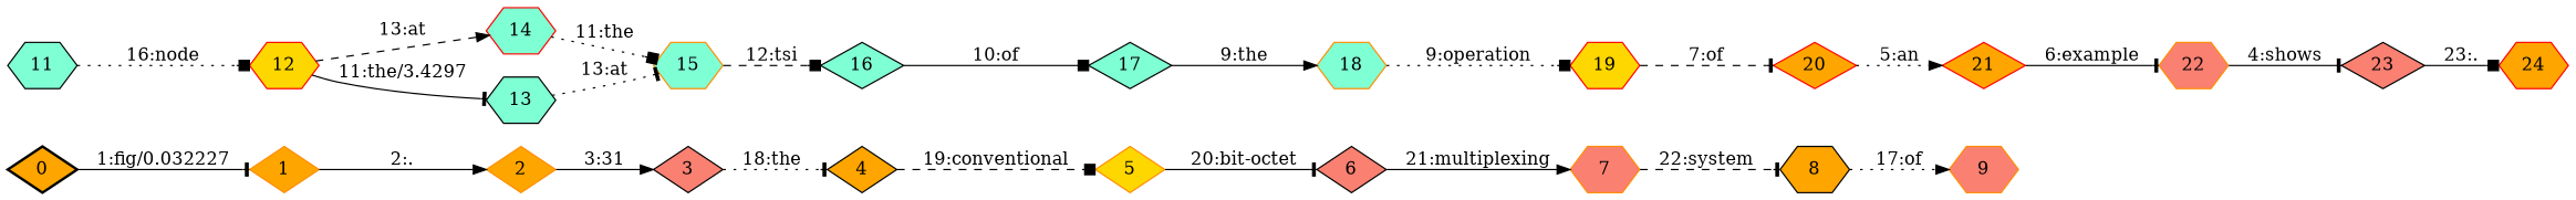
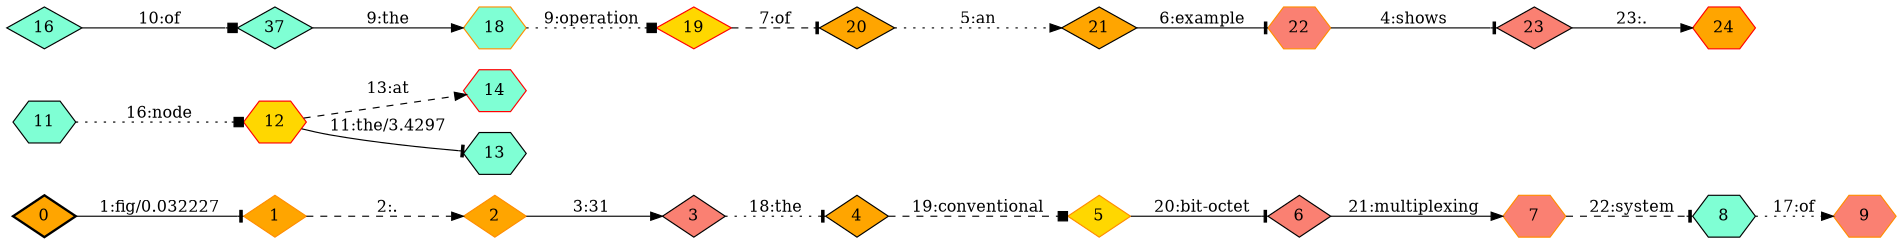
  digraph {
    nodesep=0.25
    rankdir=LR
    ranksep=0.4
    node [color=black fillcolor=orange fontsize=14 shape=diamond style="solid,filled"]
    edge [arrowhead=tee fontsize=14 style=solid]
    n1 [label=0 style="bold,filled"]
    n2 [color=darkorange label=1]
    n3 [color=darkorange label=2]
    n4 [fillcolor=salmon label=3]
    n5 [label=4]
    n6 [color=darkorange fillcolor=gold label=5]
    n7 [fillcolor=salmon label=6]
    n8 [color=darkorange fillcolor=salmon label=7 shape=hexagon]
-   n9 [label=8 shape=hexagon]
+   n9 [fillcolor=aquamarine label=8 shape=hexagon]
    n10 [color=darkorange fillcolor=salmon label=9 shape=hexagon]
    n11 [fillcolor=aquamarine label=11 shape=hexagon]
    n12 [color=red fillcolor=gold label=12 shape=hexagon]
    n13 [color=red fillcolor=aquamarine label=14 shape=hexagon]
    n14 [fillcolor=aquamarine label=13 shape=hexagon]
-   n15 [color=darkorange fillcolor=aquamarine label=15 shape=hexagon]
    n16 [fillcolor=aquamarine label=16]
-   n17 [fillcolor=aquamarine label=17]
+   n17 [fillcolor=aquamarine label=37]
    n18 [color=darkorange fillcolor=aquamarine label=18 shape=hexagon]
-   n19 [color=red fillcolor=gold label=19 shape=hexagon]
-   n20 [color=red label=20]
-   n21 [color=red label=21]
+   n19 [color=red fillcolor=gold label=19]
+   n20 [label=20]
+   n21 [label=21]
    n22 [color=darkorange fillcolor=salmon label=22 shape=hexagon]
    n23 [fillcolor=salmon label=23]
    n24 [color=red label=24 shape=hexagon]
    n1 -> n2 [label="1:fig/0.032227"]
-   n2 -> n3 [arrowhead=normal label="2:."]
+   n2 -> n3 [arrowhead=normal label="2:." style=dashed]
    n3 -> n4 [arrowhead=normal label="3:31"]
    n4 -> n5 [label="18:the" style=dotted]
    n5 -> n6 [arrowhead=box label="19:conventional" style=dashed]
    n6 -> n7 [label="20:bit-octet"]
    n7 -> n8 [arrowhead=normal label="21:multiplexing"]
    n8 -> n9 [label="22:system" style=dashed]
    n9 -> n10 [arrowhead=normal label="17:of" style=dotted]
    n11 -> n12 [arrowhead=box label="16:node" style=dotted]
    n12 -> n13 [arrowhead=normal label="13:at" style=dashed]
    n12 -> n14 [label="11:the/3.4297"]
-   n13 -> n15 [arrowhead=box label="11:the" style=dotted]
-   n14 -> n15 [label="13:at" style=dotted]
-   n15 -> n16 [arrowhead=box label="12:tsi" style=dashed]
    n16 -> n17 [arrowhead=box label="10:of"]
    n17 -> n18 [arrowhead=normal label="9:the"]
    n18 -> n19 [arrowhead=box label="9:operation" style=dotted]
    n19 -> n20 [label="7:of" style=dashed]
    n20 -> n21 [arrowhead=normal label="5:an" style=dotted]
    n21 -> n22 [label="6:example"]
    n22 -> n23 [label="4:shows"]
-   n23 -> n24 [arrowhead=box label="23:."]
+   n23 -> n24 [arrowhead=normal label="23:."]
  }
